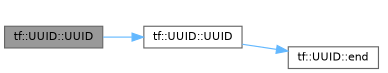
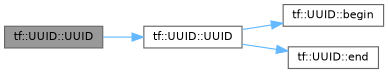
  digraph {
    rankdir=LR
    node [color=grey40 fillcolor=white fontname=Helvetica fontsize=10 shape=box style=filled]
    edge [color=steelblue1 fontname=Helvetica fontsize=10 labelfontname=Helvetica labelfontsize=10 style=solid]
    n1 [color=gray40 fillcolor=grey60 fontcolor=black height=0.2 label="tf::UUID::UUID" width=0.4]
    n2 [height=0.2 label="tf::UUID::UUID" width=0.4]
+   n3 [height=0.2 label="tf::UUID::begin" width=0.4]
    n4 [height=0.2 label="tf::UUID::end" width=0.4]
    n1 -> n2
+   n2 -> n3
    n2 -> n4
  }
